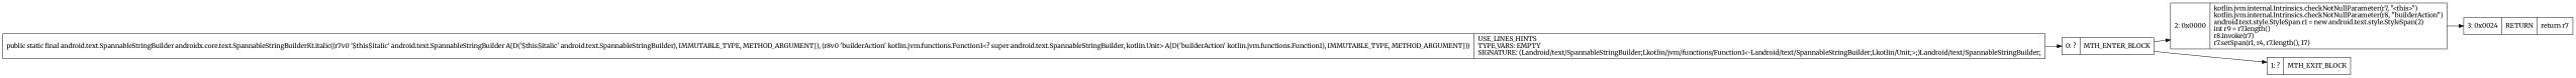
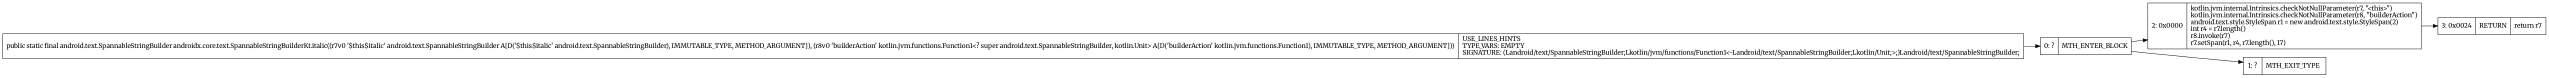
  digraph {
    fontname=Merriweather
    rankdir=LR
    node [fontname=Merriweather shape=record]
    edge [fontname=Merriweather]
    n1 [label="{0\:\ ?|MTH_ENTER_BLOCK\l}"]
-   n2 [label="{2\:\ 0x0000|kotlin.jvm.internal.Intrinsics.checkNotNullParameter(r7, \"\<this\>\")\lkotlin.jvm.internal.Intrinsics.checkNotNullParameter(r8, \"builderAction\")\landroid.text.style.StyleSpan r1 = new android.text.style.StyleSpan(2)\lint r9 = r7.length()\lr8.invoke(r7)\lr7.setSpan(r1, r4, r7.length(), 17)\l}"]
-   n3 [label="{1\:\ ?|MTH_EXIT_BLOCK\l}"]
+   n2 [label="{2\:\ 0x0000|kotlin.jvm.internal.Intrinsics.checkNotNullParameter(r7, \"\<this\>\")\lkotlin.jvm.internal.Intrinsics.checkNotNullParameter(r8, \"builderAction\")\landroid.text.style.StyleSpan r1 = new android.text.style.StyleSpan(2)\lint r4 = r7.length()\lr8.invoke(r7)\lr7.setSpan(r1, r4, r7.length(), 17)\l}"]
+   n3 [label="{1\:\ ?|MTH_EXIT_TYPE\l}"]
    n4 [label="{3\:\ 0x0024|RETURN\l|return r7\l}"]
    n5 [label="{public static final android.text.SpannableStringBuilder androidx.core.text.SpannableStringBuilderKt.italic((r7v0 '$this$italic' android.text.SpannableStringBuilder A[D('$this$italic' android.text.SpannableStringBuilder), IMMUTABLE_TYPE, METHOD_ARGUMENT]), (r8v0 'builderAction' kotlin.jvm.functions.Function1\<? super android.text.SpannableStringBuilder, kotlin.Unit\> A[D('builderAction' kotlin.jvm.functions.Function1), IMMUTABLE_TYPE, METHOD_ARGUMENT]))  | USE_LINES_HINTS\lTYPE_VARS: EMPTY\lSIGNATURE: (Landroid\/text\/SpannableStringBuilder;Lkotlin\/jvm\/functions\/Function1\<\-Landroid\/text\/SpannableStringBuilder;Lkotlin\/Unit;\>;)Landroid\/text\/SpannableStringBuilder;\l}"]
    n1 -> n2
    n1 -> n3
    n2 -> n4
    n5 -> n1
  }
